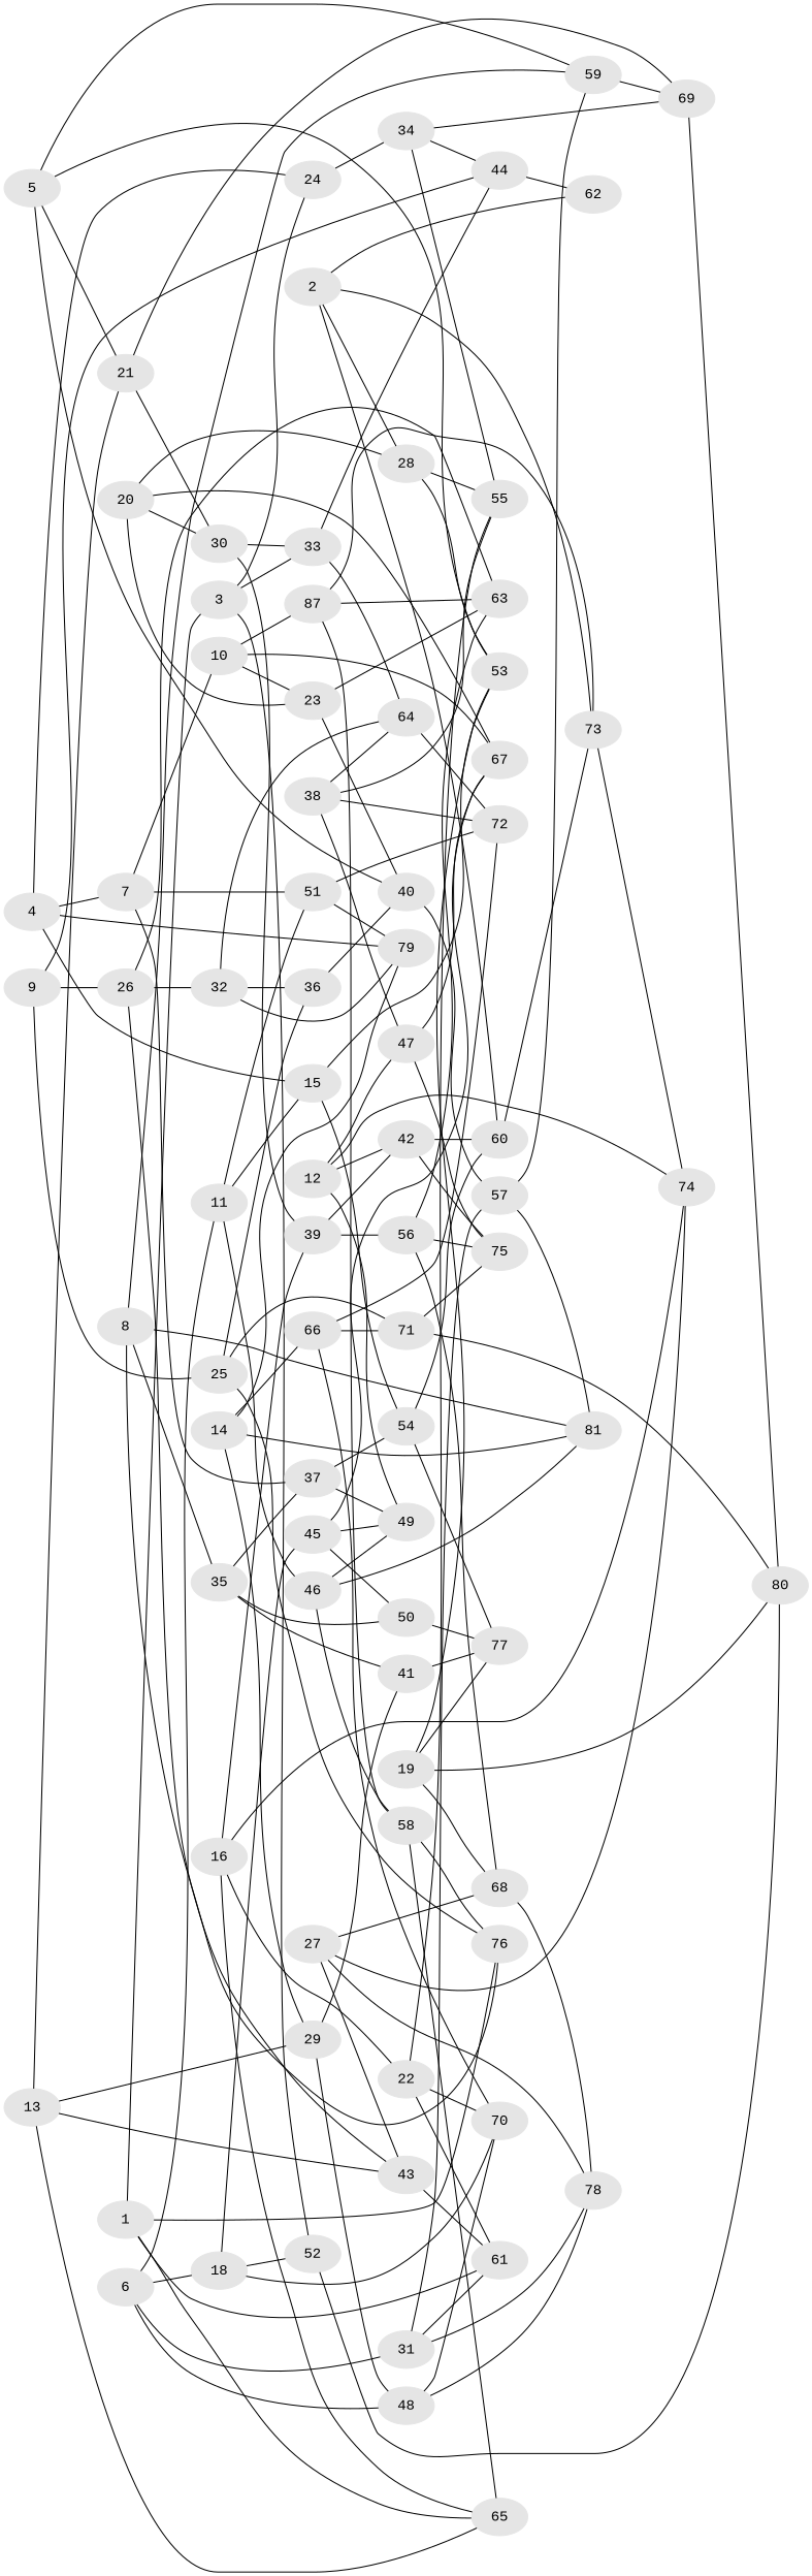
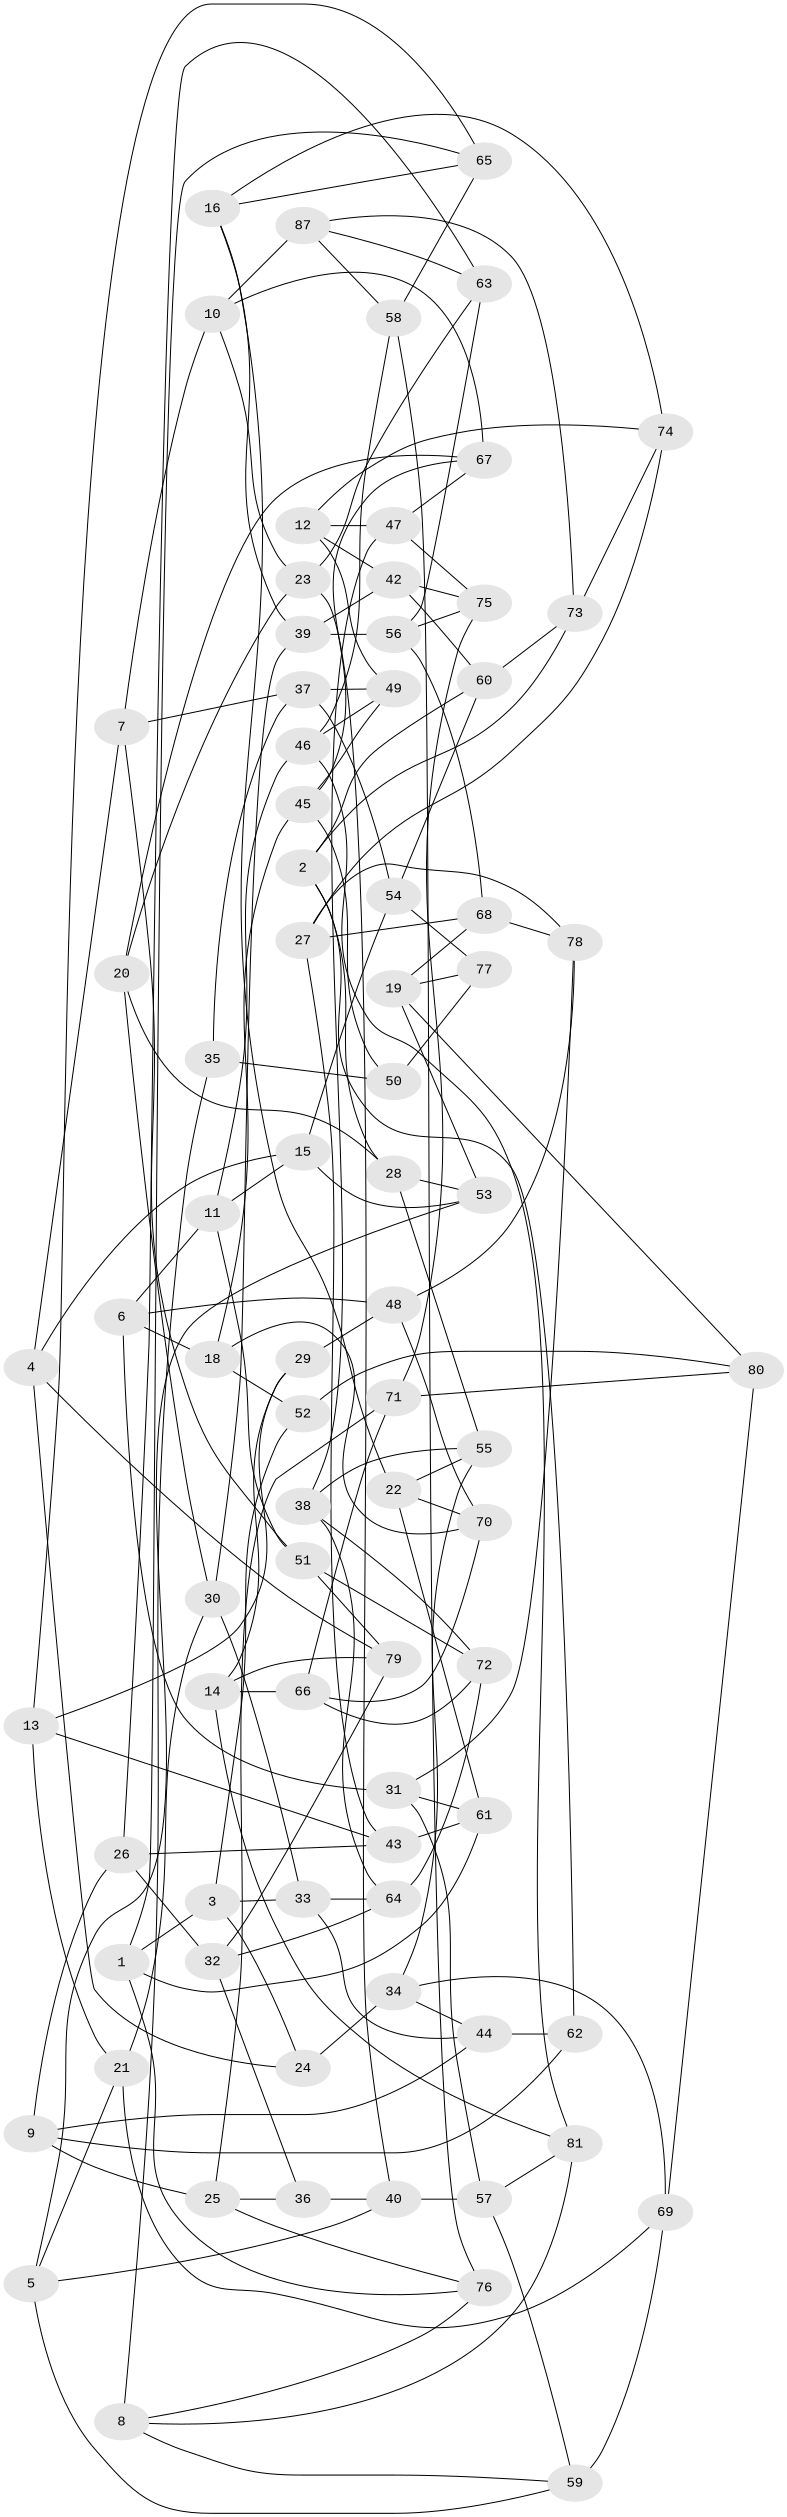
  graph {
    fontname="Liberation Mono"
    rankdir=LR
    node [color=gray90 fontname="Liberation Mono" style=filled]
    edge [fontname="Liberation Mono"]
    1
    3
    61
    65
    76
    24
    33
    52
    2
    28
    60
    62
    73
    53
    55
    74
    34
    44
    64
    80
    4
    7
    15
    79
    10
    37
    51
    54
    5
    21
    40
    59
    30
    69
    57
    6
    11
    18
    31
    48
    46
    45
    70
    78
    n45 [label=87]
    23
    67
    49
    72
    8
    35
    81
-   41
    50
    9
    25
    26
    36
    71
    43
    63
    32
    58
    12
    42
    47
    75
    13
    29
    14
    66
    77
    16
    22
    39
    56
    19
    68
    20
    27
    38
    1 -- 3
    1 -- 61
    1 -- 65
    1 -- 76
    3 -- 24
    3 -- 33
    3 -- 52
    24 -- 34
    33 -- 44
    33 -- 64
    52 -- 80
    2 -- 28
    2 -- 60
    2 -- 62
    2 -- 73
    28 -- 53
    28 -- 55
    60 -- 73
    73 -- 74
    34 -- 55
    34 -- 44
    34 -- 69
    44 -- 62
    64 -- 72
    4 -- 24
    4 -- 7
    4 -- 15
    4 -- 79
    7 -- 10
    7 -- 37
    7 -- 51
    15 -- 53
    15 -- 54
    10 -- n45
    10 -- 23
    10 -- 67
    37 -- 54
    37 -- 49
    51 -- 79
    51 -- 72
    54 -- 60
    54 -- 77
    5 -- 53
    5 -- 21
    5 -- 40
    5 -- 59
    21 -- 30
    21 -- 69
    40 -- 57
    59 -- 69
    30 -- 33
    30 -- 39
    69 -- 80
    57 -- 59
    57 -- 81
    6 -- 11
    6 -- 18
    6 -- 31
    6 -- 48
    11 -- 15
    11 -- 51
    11 -- 46
    18 -- 52
    18 -- 45
    18 -- 70
    31 -- 61
    31 -- 57
    31 -- 78
    48 -- 70
    48 -- 78
    46 -- 49
    46 -- 81
    46 -- 58
    45 -- 67
    45 -- 49
    45 -- 50
    n45 -- 73
    n45 -- 63
    n45 -- 58
    23 -- 40
    23 -- 63
    8 -- 76
    8 -- 59
    8 -- 35
    8 -- 81
    35 -- 37
-   35 -- 41
    35 -- 50
-   41 -- 77
    50 -- 77
+   9 -- 62
    9 -- 44
    9 -- 25
    9 -- 26
    25 -- 76
    25 -- 36
    25 -- 71
    26 -- 43
    26 -- 63
    26 -- 32
    36 -- 40
    71 -- 80
    71 -- 75
    43 -- 61
    32 -- 64
    32 -- 79
    32 -- 36
    58 -- 65
    58 -- 76
    12 -- 74
    12 -- 49
    12 -- 42
    12 -- 47
    42 -- 60
    42 -- 75
    47 -- 67
    47 -- 75
    13 -- 65
    13 -- 21
    13 -- 43
    13 -- 29
    29 -- 48
-   29 -- 41
    14 -- 79
    14 -- 81
    14 -- 29
    14 -- 66
    66 -- 70
    66 -- 72
    66 -- 71
    16 -- 65
    16 -- 74
    16 -- 22
    16 -- 39
    22 -- 61
    22 -- 55
    22 -- 70
    39 -- 42
    39 -- 56
    56 -- 63
    56 -- 75
    56 -- 68
    19 -- 53
    19 -- 80
    19 -- 77
    19 -- 68
    68 -- 78
    20 -- 28
    20 -- 30
    20 -- 23
    20 -- 67
    27 -- 74
    27 -- 78
    27 -- 43
    27 -- 68
    38 -- 55
    38 -- 64
    38 -- 72
    38 -- 47
  }
